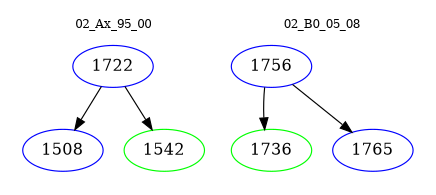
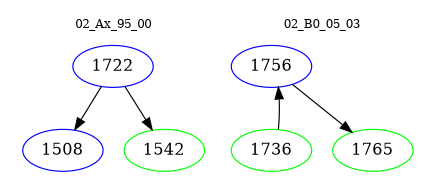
  digraph {
    node [color=blue]
    edge [color=black]
    n1 [label=1722]
    n2 [label=1508]
    n3 [color=green label=1542]
    n4 [label=1756]
    n5 [color=green label=1736]
-   n6 [label=1765]
+   n6 [color=green label=1765]
    subgraph cluster_1 {
      color=white
      fontsize=10
      label="02_Ax_95_00"
      n1
      n2
      n3
    }
    subgraph cluster_2 {
      color=white
      fontsize=10
-     label="02_B0_05_08"
+     label="02_B0_05_03"
      n4
      n5
      n6
    }
    n1 -> n2
    n1 -> n3
-   n4 -> n5
+   n5 -> n4
    n4 -> n6
  }
